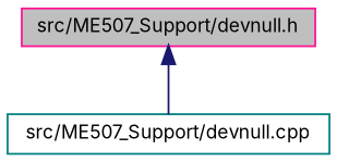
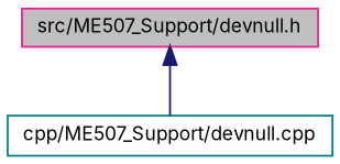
  digraph {
    fontname=Inter
    node [fontname=Inter fontsize=10 shape=record style=filled]
    n1 [color=deeppink fillcolor=grey75 fontcolor=black height=0.2 label="src/ME507_Support/devnull.h" width=0.4]
-   n2 [color=teal fillcolor=white height=0.2 label="src/ME507_Support/devnull.cpp" width=0.4]
+   n2 [color=teal fillcolor=white height=0.2 label="cpp/ME507_Support/devnull.cpp" width=0.4]
    n1 -> n2 [color=midnightblue dir=back fontname=Inter fontsize=10 labelfontname=Helvetica labelfontsize=10 style=solid]
  }
